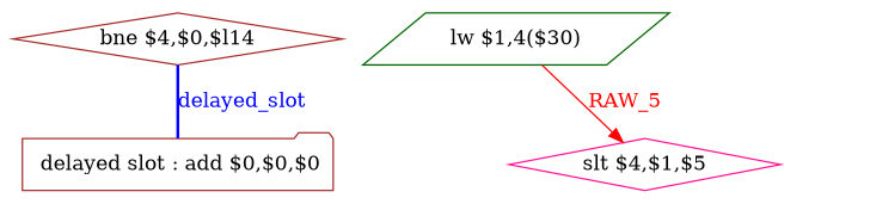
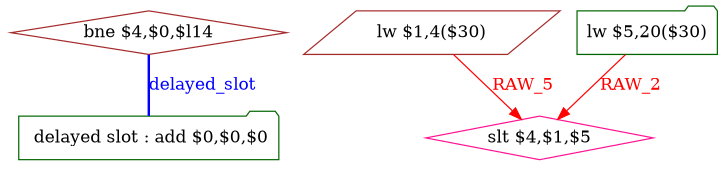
  digraph {
    node [color=brown shape=folder]
    edge [color=red fontcolor=red]
-   n1 [label=" delayed slot : add $0,$0,$0"]
+   n1 [color=darkgreen label=" delayed slot : add $0,$0,$0"]
    n2 [label="bne $4,$0,$l14" shape=diamond]
-   n3 [color=darkgreen label="lw $1,4($30)" shape=parallelogram]
+   n3 [label="lw $1,4($30)" shape=parallelogram]
    n4 [color=deeppink label="slt $4,$1,$5" shape=diamond]
+   n5 [color=darkgreen label="lw $5,20($30)"]
    n2 -> n1 [color=blue dir=none fontcolor=blue label=delayed_slot style=bold]
    n3 -> n4 [label=RAW_5]
+   n5 -> n4 [label=RAW_2]
  }
